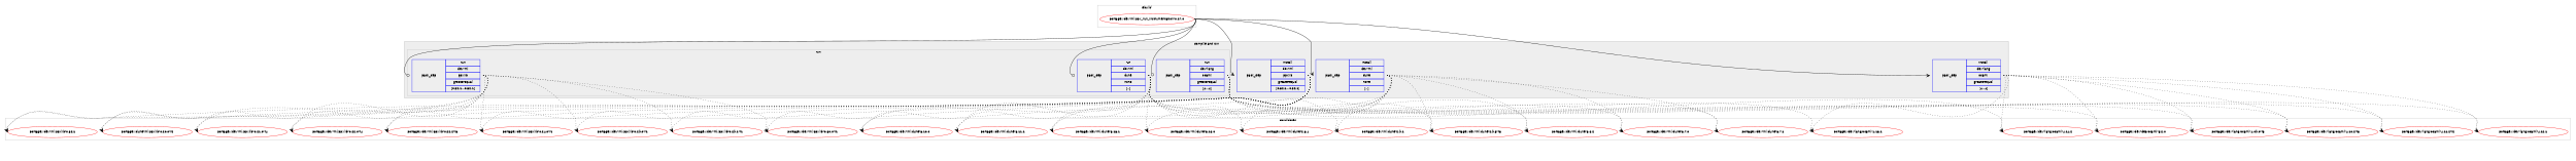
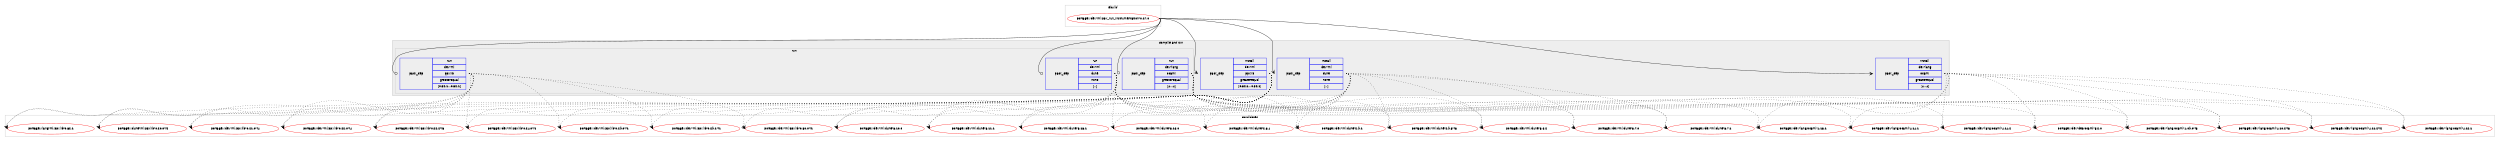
  digraph {
    compound=true
    concentrate=true
    fontname=Helvetica
    fontsize=10
    newrank=true
    rankdir=TB
    ranksep=1.5
    node [color=red fontname=Helvetica fontsize=10]
    edge [arrowhead=vee headport=w style=dotted tailport=e weight=100]
    n1 [label="portage://dev-ml/ppx_run_instrumentation-0.17.0" width=4]
    n2 [color=blue label=<<TABLE BORDER="0" CELLBORDER="1" CELLSPACING="0" CELLPADDING="4" WIDTH="220"><TR><TD ROWSPAN="6" CELLPADDING="30">pack_dep</TD></TR><TR><TD WIDTH="110">install</TD></TR><TR><TD>dev-lang</TD></TR><TR><TD>ocaml</TD></TR><TR><TD>greaterequal</TD></TR><TR><TD>[4,,,4]</TD></TR></TABLE>> shape=none]
    n3 [color=blue label=<<TABLE BORDER="0" CELLBORDER="1" CELLSPACING="0" CELLPADDING="4" WIDTH="220"><TR><TD ROWSPAN="6" CELLPADDING="30">pack_dep</TD></TR><TR><TD WIDTH="110">install</TD></TR><TR><TD>dev-ml</TD></TR><TR><TD>dune</TD></TR><TR><TD>none</TD></TR><TR><TD>[,,]</TD></TR></TABLE>> shape=none]
    n4 [color=blue label=<<TABLE BORDER="0" CELLBORDER="1" CELLSPACING="0" CELLPADDING="4" WIDTH="220"><TR><TD ROWSPAN="6" CELLPADDING="30">pack_dep</TD></TR><TR><TD WIDTH="110">install</TD></TR><TR><TD>dev-ml</TD></TR><TR><TD>ppxlib</TD></TR><TR><TD>greaterequal</TD></TR><TR><TD>[0.32.1,,,0.32.1]</TD></TR></TABLE>> shape=none]
    n5 [color=blue label=<<TABLE BORDER="0" CELLBORDER="1" CELLSPACING="0" CELLPADDING="4" WIDTH="220"><TR><TD ROWSPAN="6" CELLPADDING="30">pack_dep</TD></TR><TR><TD WIDTH="110">run</TD></TR><TR><TD>dev-lang</TD></TR><TR><TD>ocaml</TD></TR><TR><TD>greaterequal</TD></TR><TR><TD>[4,,,4]</TD></TR></TABLE>> shape=none]
    n6 [color=blue label=<<TABLE BORDER="0" CELLBORDER="1" CELLSPACING="0" CELLPADDING="4" WIDTH="220"><TR><TD ROWSPAN="6" CELLPADDING="30">pack_dep</TD></TR><TR><TD WIDTH="110">run</TD></TR><TR><TD>dev-ml</TD></TR><TR><TD>dune</TD></TR><TR><TD>none</TD></TR><TR><TD>[,,]</TD></TR></TABLE>> shape=none]
    n7 [color=blue label=<<TABLE BORDER="0" CELLBORDER="1" CELLSPACING="0" CELLPADDING="4" WIDTH="220"><TR><TD ROWSPAN="6" CELLPADDING="30">pack_dep</TD></TR><TR><TD WIDTH="110">run</TD></TR><TR><TD>dev-ml</TD></TR><TR><TD>ppxlib</TD></TR><TR><TD>greaterequal</TD></TR><TR><TD>[0.32.1,,,0.32.1]</TD></TR></TABLE>> shape=none]
    n8 [label="portage://dev-dep/ocaml-5.2.0" width=4]
    n9 [label="portage://dev-lang/ocaml-4.14.2" width=4]
+   n10 [label="portage://dev-lang/ocaml-4.14.1" width=4]
    n11 [label="portage://dev-lang/ocaml-4.13.1" width=4]
    n12 [label="portage://dev-lang/ocaml-4.12.1" width=4]
    n13 [label="portage://dev-lang/ocaml-4.11.2-r2" width=4]
    n14 [label="portage://dev-lang/ocaml-4.10.2-r3" width=4]
    n15 [label="portage://dev-lang/ocaml-4.09.0-r3" width=4]
    n16 [label="portage://dev-ml/dune-3.16.0" width=4]
    n17 [label="portage://dev-ml/dune-3.13.1" width=4]
    n18 [label="portage://dev-ml/dune-3.11.1" width=4]
    n19 [label="portage://dev-ml/dune-3.10.0" width=4]
    n20 [label="portage://dev-ml/dune-3.7.1" width=4]
    n21 [label="portage://dev-ml/dune-3.7.0" width=4]
    n22 [label="portage://dev-ml/dune-3.6.2" width=4]
    n23 [label="portage://dev-ml/dune-2.9.3-r3" width=4]
    n24 [label="portage://dev-ml/dune-2.9.1" width=4]
    n25 [label="portage://dev-ml/dune-2.8.4" width=4]
-   n26 [label="portage://dev-ml/ppxlib-0.32.1" width=4]
+   n26 [label="portage://lang-ml/ppxlib-0.32.1" width=4]
    n27 [label="portage://dev-ml/ppxlib-0.30.0-r1" width=4]
    n28 [label="portage://dev-ml/ppxlib-0.29.1-r1" width=4]
    n29 [label="portage://dev-ml/ppxlib-0.29.0-r1" width=4]
    n30 [label="portage://dev-ml/ppxlib-0.24.0-r1" width=4]
    n31 [label="portage://dev-ml/ppxlib-0.22.2-r3" width=4]
    n32 [label="portage://dev-ml/ppxlib-0.22.0-r4" width=4]
    n33 [label="portage://dev-ml/ppxlib-0.21.0-r4" width=4]
    n34 [label="portage://dune-ml/ppxlib-0.20.0-r2" width=4]
    subgraph cluster_1 {
      color=gray
      label=<<i>ebuild</i>>
      n1
    }
    subgraph cluster_2 {
      color=gray
      label=<<i>dependencies</i>>
      subgraph cluster_3 {
        color=gray
        fillcolor="#eeeeee"
        label=<<i>compile</i>>
        style=filled
        subgraph sub_4 {
          color=gray
          fillcolor="#eeeeee"
          label=<<i>compile</i>>
          style=filled
          n2
        }
        subgraph sub_5 {
          color=gray
          fillcolor="#eeeeee"
          label=<<i>compile</i>>
          style=filled
          n3
        }
        subgraph sub_6 {
          color=gray
          fillcolor="#eeeeee"
          label=<<i>compile</i>>
          style=filled
          n4
        }
      }
      subgraph cluster_7 {
        color=gray
        fillcolor="#eeeeee"
        label=<<i>compile and run</i>>
        style=filled
      }
      subgraph cluster_8 {
        color=gray
        fillcolor="#eeeeee"
        label=<<i>run</i>>
        style=filled
        subgraph sub_9 {
          color=gray
          fillcolor="#eeeeee"
          label=<<i>run</i>>
          style=filled
          n5
        }
        subgraph sub_10 {
          color=gray
          fillcolor="#eeeeee"
          label=<<i>run</i>>
          style=filled
          n6
        }
        subgraph sub_11 {
          color=gray
          fillcolor="#eeeeee"
          label=<<i>run</i>>
          style=filled
          n7
        }
      }
    }
    subgraph cluster_12 {
      color=gray
      label=<<i>candidates</i>>
      rank=same
      subgraph sub_13 {
        color=black
        label=<<i>candidates</i>>
        nodesep=1
        rank=same
        n8
        n9
+       n10
        n11
        n12
        n13
        n14
        n15
      }
      subgraph sub_14 {
        color=black
        label=<<i>candidates</i>>
        nodesep=1
        rank=same
        n16
        n17
        n18
        n19
        n20
        n21
        n22
        n23
        n24
        n25
      }
      subgraph sub_15 {
        color=black
        label=<<i>candidates</i>>
        nodesep=1
        rank=same
        n26
        n27
        n28
        n29
        n30
        n31
        n32
        n33
        n34
      }
      subgraph sub_16 {
        color=black
        label=<<i>candidates</i>>
        nodesep=1
        rank=same
        n8
        n9
+       n10
        n11
        n12
        n13
        n14
        n15
      }
      subgraph sub_17 {
        color=black
        label=<<i>candidates</i>>
        nodesep=1
        rank=same
        n16
        n17
        n18
        n19
        n20
        n21
        n22
        n23
        n24
        n25
      }
      subgraph sub_18 {
        color=black
        label=<<i>candidates</i>>
        nodesep=1
        rank=same
        n26
        n27
        n28
        n29
        n30
        n31
        n32
        n33
        n34
      }
    }
    n1 -> n2 [style=solid weight=20]
    n1 -> n3 [style=solid weight=20]
    n1 -> n4 [style=solid weight=20]
    n1 -> n5 [arrowhead=odot style=solid weight=20]
    n1 -> n6 [arrowhead=odot style=solid weight=20]
    n1 -> n7 [arrowhead=odot style=solid weight=20]
    n2 -> n8
    n2 -> n9
+   n2 -> n10
    n2 -> n11
    n2 -> n12
    n2 -> n13
    n2 -> n14
    n2 -> n15
    n3 -> n16
    n3 -> n17
    n3 -> n18
    n3 -> n19
    n3 -> n20
    n3 -> n21
    n3 -> n22
    n3 -> n23
    n3 -> n24
    n3 -> n25
    n4 -> n26
    n4 -> n27
    n4 -> n28
    n4 -> n29
    n4 -> n30
    n4 -> n31
    n4 -> n32
    n4 -> n33
    n4 -> n34
    n5 -> n8
    n5 -> n9
+   n5 -> n10
    n5 -> n11
    n5 -> n12
    n5 -> n13
    n5 -> n14
    n5 -> n15
    n6 -> n16
    n6 -> n17
    n6 -> n18
    n6 -> n19
    n6 -> n20
    n6 -> n21
    n6 -> n22
    n6 -> n23
    n6 -> n24
    n6 -> n25
    n7 -> n26
    n7 -> n27
    n7 -> n28
    n7 -> n29
    n7 -> n30
    n7 -> n31
    n7 -> n32
    n7 -> n33
    n7 -> n34
  }
